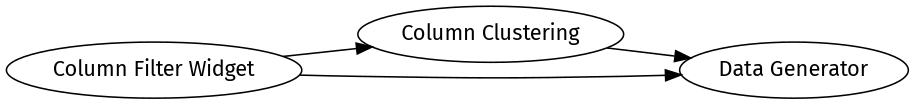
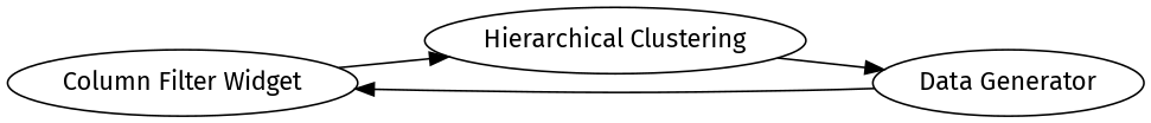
  digraph {
    fontname="Fira Sans"
    rankdir=LR
    node [fontname="Fira Sans"]
    edge [fontname="Fira Sans"]
    n1 [label="Column Filter Widget"]
-   n2 [label="Column Clustering"]
+   n2 [label="Hierarchical Clustering"]
    n3 [label="Data Generator"]
    n1 -> n2
    n2 -> n3
-   n1 -> n3
+   n3 -> n1
  }
